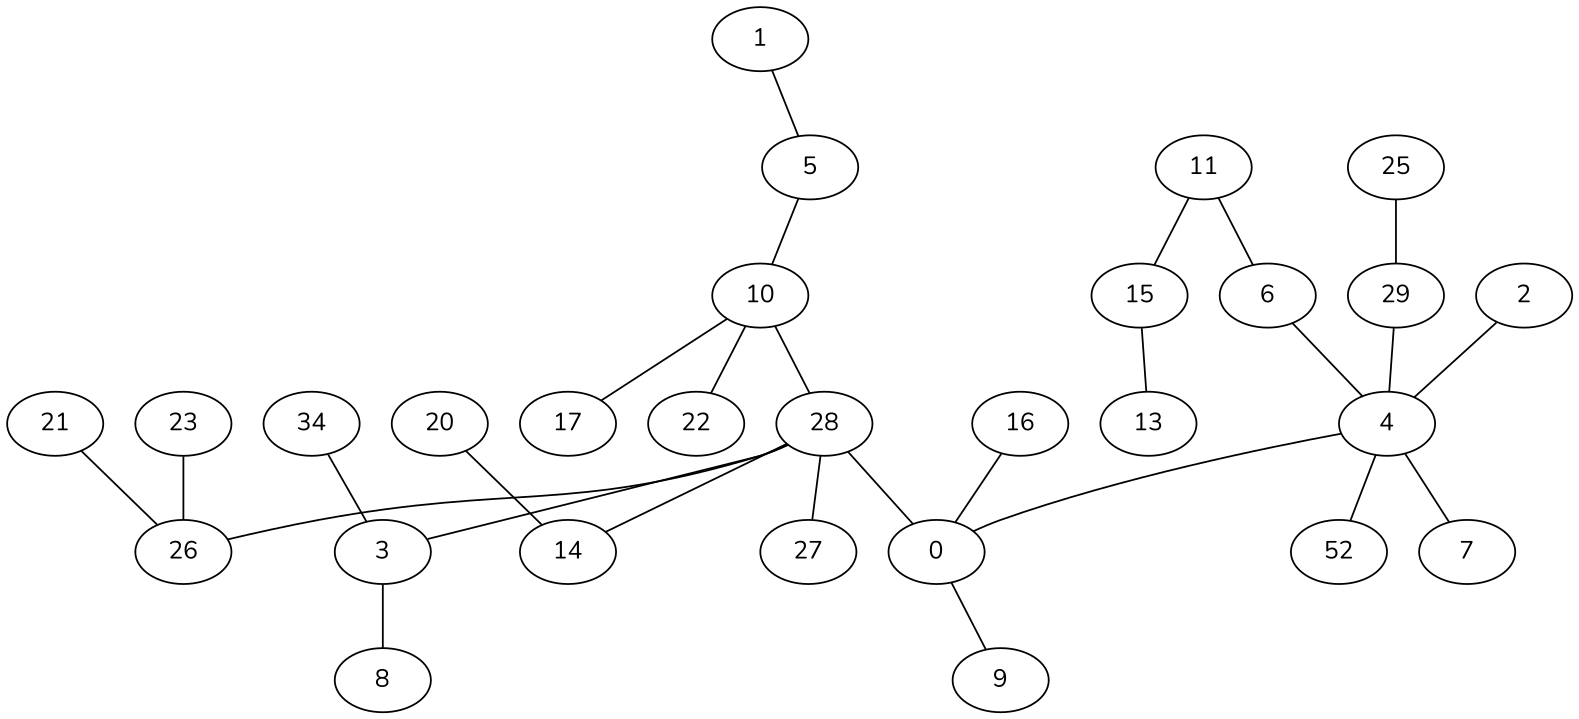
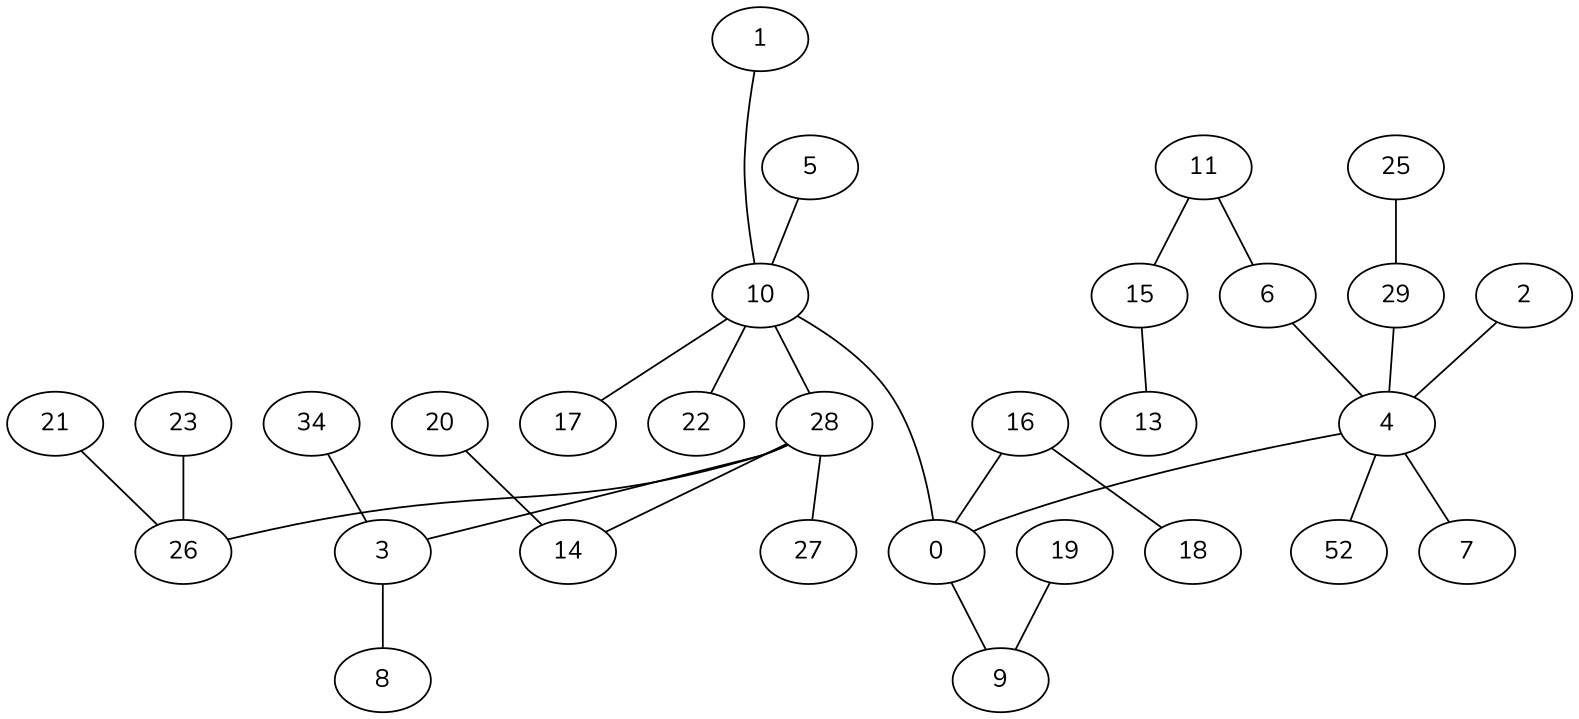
  graph {
    fontname=Nunito
    node [fontname=Nunito]
    edge [Label=0.87 fontname=Nunito]
    0 [Label="0 (0.00)"]
    9 [Label="9 (0.00)"]
    28 [Label="28 (0.00)"]
    3 [Label="3 (0.00)"]
    27 [Label="27 (0.00)"]
    26 [Label="26 (0.00)"]
    14 [Label="14 (0.00)"]
    8 [Label="8 (0.00)"]
    22 [Label="22 (0.00)"]
    4 [Label="4 (0.00)"]
    n11 [Label="12 (0.00)" label=52]
    7 [Label="7 (0.00)"]
    16 [Label="16 (0.00)"]
+   18 [Label="18 (0.00)"]
    13 [Label="13 (0.00)"]
    10 [Label="10 (0.00)"]
    17 [Label="17 (0.00)"]
    29 [Label="29 (0.00)"]
    6 [Label="6 (0.00)"]
    11 [Label="11 (0.00)"]
    15 [Label="15 (0.00)"]
    2 [Label="2 (0.00)"]
+   19 [Label="19 (0.00)"]
    n24 [Label="24 (0.00)" label=34]
    5 [Label="5 (0.00)"]
    1 [Label="1 (0.00)"]
    23 [Label="23 (0.00)"]
    21 [Label="21 (0.00)"]
    20 [Label="20 (0.00)"]
    25 [Label="25 (0.00)"]
    0 -- 9 [Label=0.99]
-   28 -- 0
+   10 -- 0
    28 -- 3 [Label=0.21]
    28 -- 27 [Label=0.15]
    28 -- 26 [Label=0.98]
    28 -- 14 [Label=0.65]
    3 -- 8 [Label=0.28]
    4 -- 0 [Label=0.62]
    4 -- n11
    4 -- 7 [Label=0.44]
    16 -- 0 [Label=0.67]
+   16 -- 18 [Label=0.29]
    10 -- 28 [Label=0.92]
    10 -- 22 [Label=0.48]
    10 -- 17 [Label=0.31]
    29 -- 4 [Label=0.49]
    6 -- 4
    11 -- 6 [Label=0.74]
    11 -- 15 [Label=0.08]
    15 -- 13 [Label=0.27]
    2 -- 4 [Label=0.65]
+   19 -- 9 [Label=0.68]
    n24 -- 3 [Label=0.27]
    5 -- 10 [Label=0.30]
-   1 -- 5 [Label=0.27]
+   1 -- 10 [Label=0.27]
    23 -- 26 [Label=0.26]
    21 -- 26 [Label=0.90]
    20 -- 14 [Label=0.38]
    25 -- 29 [Label=0.39]
  }
